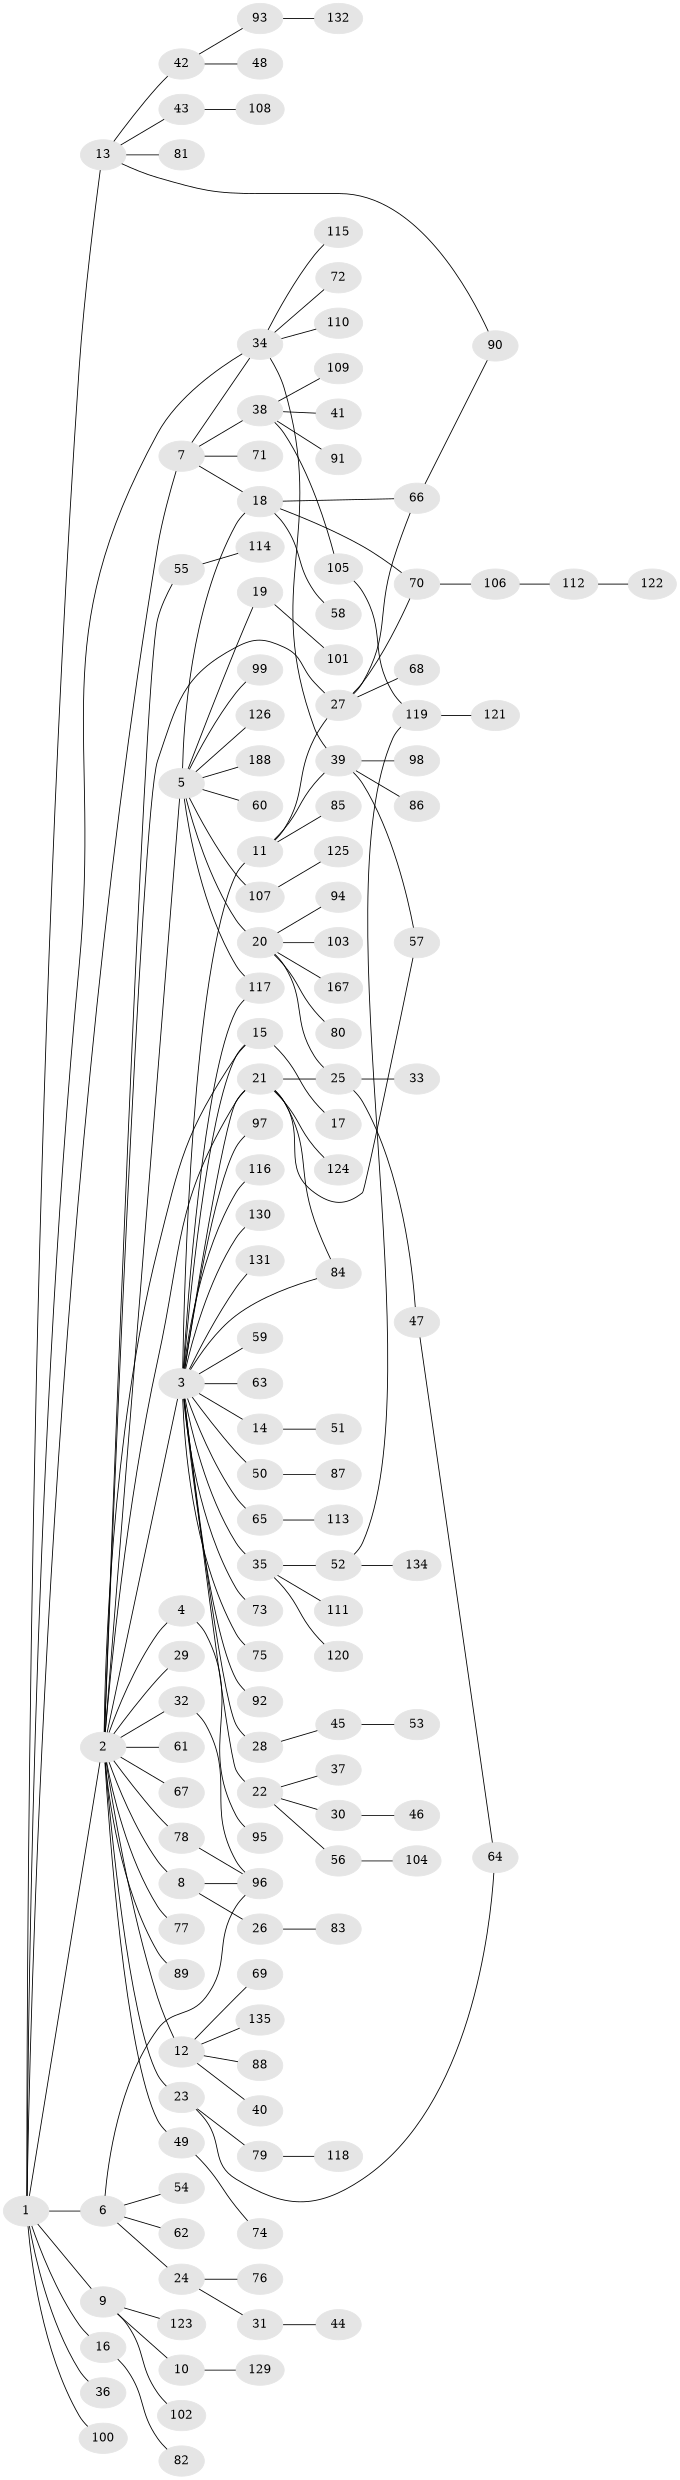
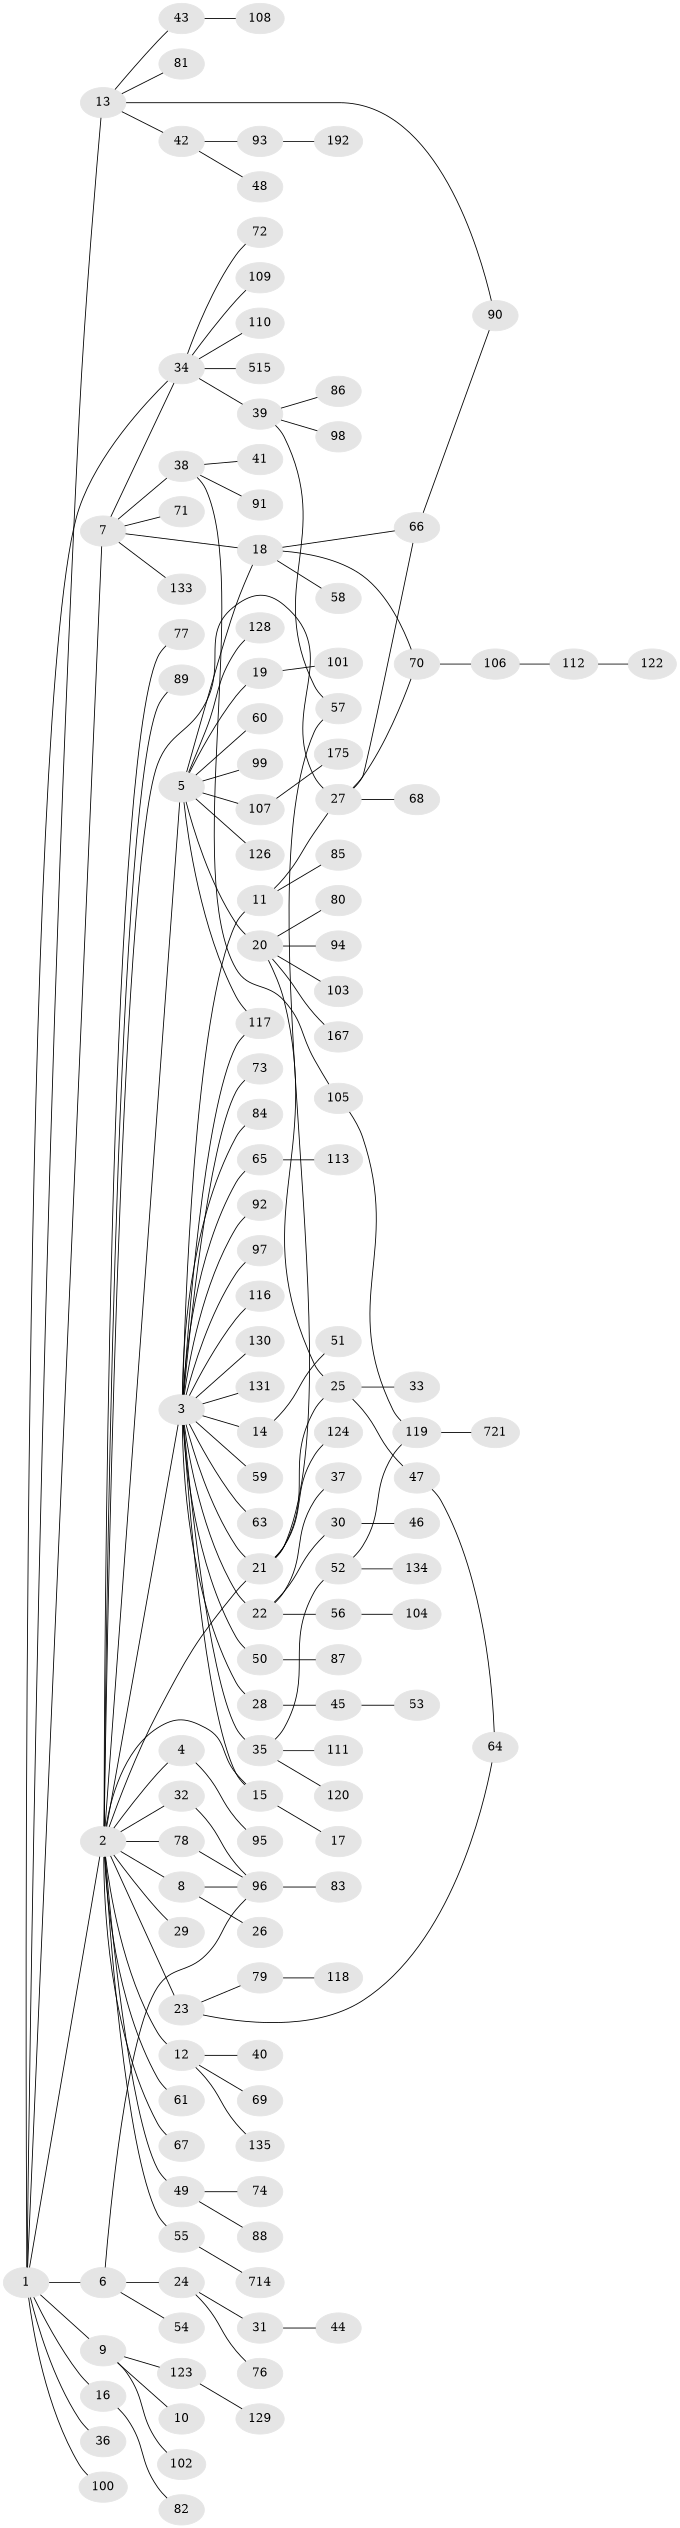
  graph {
    rankdir=LR
    node [color=gray90 style=filled]
    1
    2
    6
    7
    9
    13
    16
    34
    36
    100
    3
    4
    5
    8
    12
    15
    21
    23
    27
    29
    32
    49
    55
    61
    67
    77
    78
    89
    24
    54
-   62
    96
    18
    38
    71
+   133
    10
    102
    123
    42
    43
    81
    90
    82
    39
    72
    109
    110
-   115
+   115 [label=515]
    11
    14
    22
    28
    35
    50
    59
    63
    65
    73
-   75
    84
    92
    97
    116
    117
    130
    131
    95
    19
    20
    60
    99
    107
    126
-   128 [label=188]
+   128
    26
    40
    69
    135
    17
    25
    57
    124
    64
    79
    66
    70
    68
    74
    88
-   114
+   114 [label=714]
    85
    51
    30
    37
    56
    45
    52
    111
    120
    48
    93
    87
    113
    58
    101
    80
    94
    103
    n110 [label=167]
-   125
+   125 [label=175]
    31
    76
    41
    91
    105
    83
    129
    86
    98
    108
    106
    33
    47
    46
    104
    118
    44
    53
    119
    134
-   132
-   121
+   132 [label=192]
+   121 [label=721]
    112
    122
    1 -- 2
    1 -- 6
    1 -- 7
    1 -- 9
    1 -- 13
    1 -- 16
    1 -- 34
    1 -- 36
    1 -- 100
    2 -- 3
    2 -- 4
    2 -- 5
    2 -- 8
    2 -- 12
    2 -- 15
    2 -- 21
    2 -- 23
    2 -- 27
    2 -- 29
    2 -- 32
    2 -- 49
    2 -- 55
    2 -- 61
    2 -- 67
    2 -- 77
    2 -- 78
    2 -- 89
    6 -- 24
    6 -- 54
-   6 -- 62
    6 -- 96
    7 -- 34
    7 -- 18
    7 -- 38
    7 -- 71
+   7 -- 133
    9 -- 10
    9 -- 102
    9 -- 123
    13 -- 42
    13 -- 43
    13 -- 81
    13 -- 90
    16 -- 82
    34 -- 39
    34 -- 72
-   38 -- 109
+   34 -- 109
    34 -- 110
    34 -- 115
    3 -- 15
    3 -- 21
    3 -- 11
    3 -- 14
    3 -- 22
    3 -- 28
    3 -- 35
    3 -- 50
    3 -- 59
    3 -- 63
    3 -- 65
    3 -- 73
-   3 -- 75
    3 -- 84
    3 -- 92
    3 -- 97
    3 -- 116
    3 -- 117
    3 -- 130
    3 -- 131
    4 -- 95
    5 -- 18
    5 -- 117
    5 -- 19
    5 -- 20
    5 -- 60
    5 -- 99
    5 -- 107
    5 -- 126
    5 -- 128
    8 -- 96
    8 -- 26
    12 -- 40
    12 -- 69
    12 -- 135
    15 -- 17
-   21 -- 84
    21 -- 25
    21 -- 57
    21 -- 124
    23 -- 64
    23 -- 79
    27 -- 66
    27 -- 70
    27 -- 68
    32 -- 96
    49 -- 74
-   12 -- 88
+   49 -- 88
    55 -- 114
    78 -- 96
    24 -- 31
    24 -- 76
    18 -- 66
    18 -- 70
    18 -- 58
    38 -- 41
    38 -- 91
    38 -- 105
-   10 -- 129
+   123 -- 129
    42 -- 48
    42 -- 93
    43 -- 108
    39 -- 57
    39 -- 86
    39 -- 98
    11 -- 27
-   11 -- 39
    11 -- 85
    14 -- 51
    22 -- 30
    22 -- 37
    22 -- 56
    28 -- 45
    35 -- 52
    35 -- 111
    35 -- 120
    50 -- 87
    65 -- 113
    19 -- 101
    20 -- 25
    20 -- 80
    20 -- 94
    20 -- 103
    20 -- n110
    107 -- 125
-   26 -- 83
+   96 -- 83
    25 -- 33
    25 -- 47
    79 -- 118
    66 -- 90
    70 -- 106
    30 -- 46
    56 -- 104
    45 -- 53
    52 -- 119
    52 -- 134
    93 -- 132
    31 -- 44
    105 -- 119
    106 -- 112
    47 -- 64
    119 -- 121
    112 -- 122
  }
